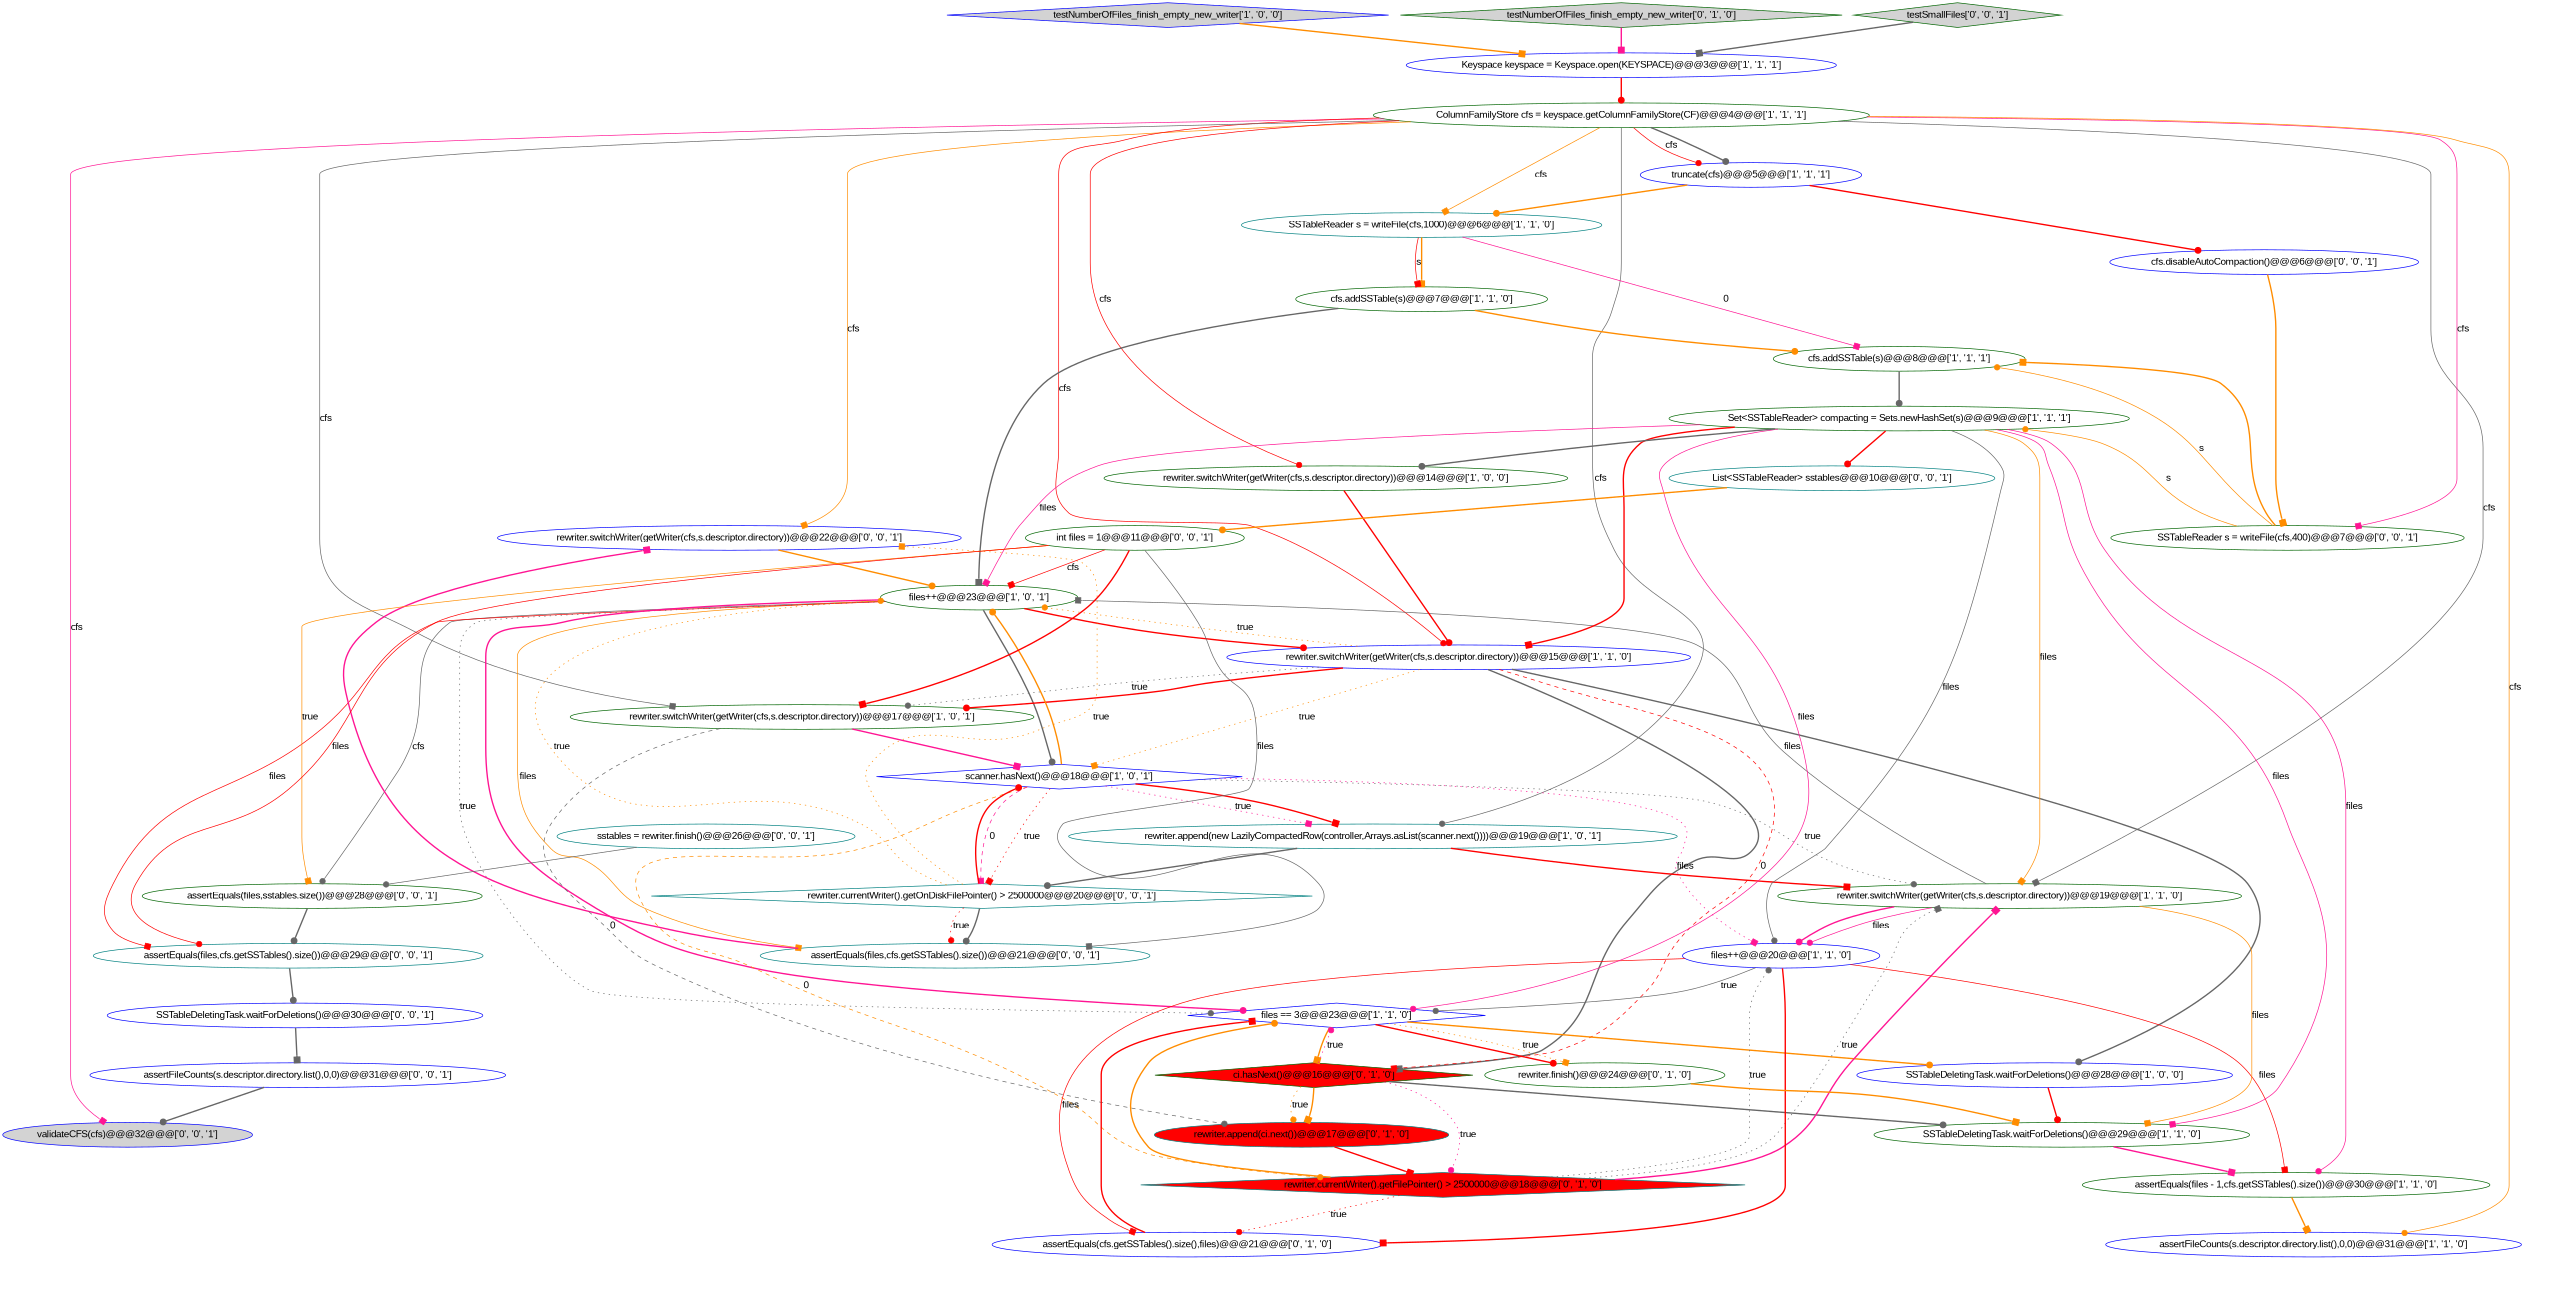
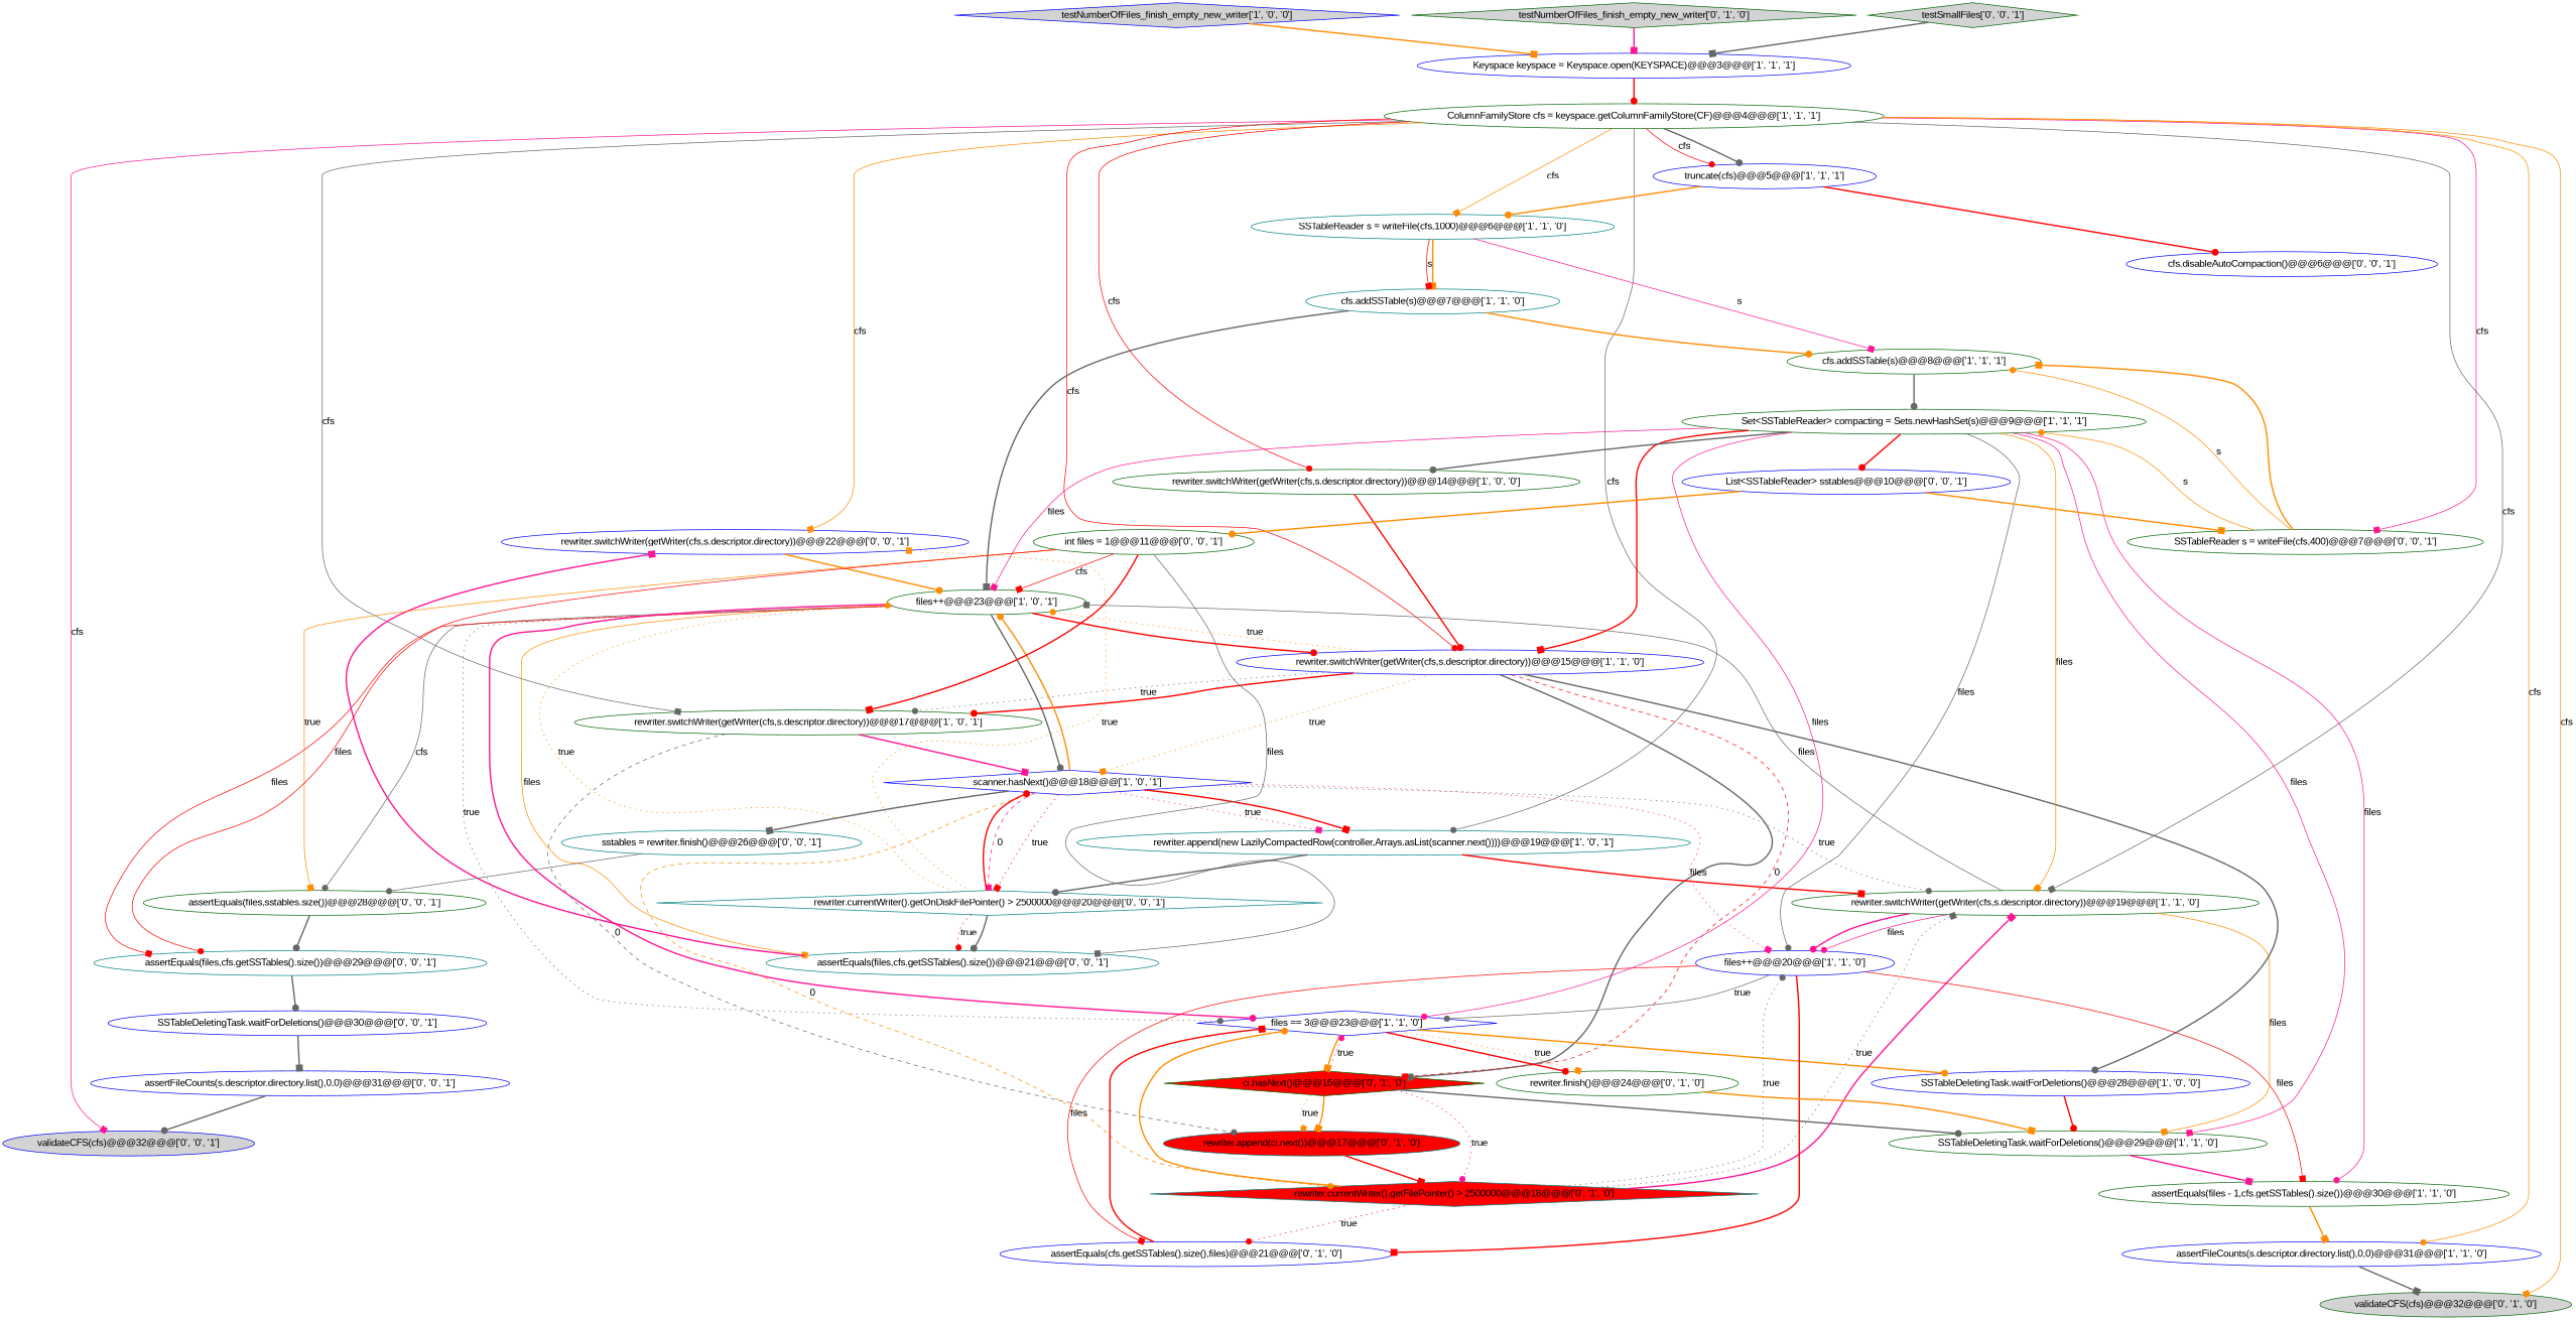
  digraph {
    fontname="Liberation Sans"
    node [color=darkgreen fillcolor=white fontname="Liberation Sans" shape=ellipse style=filled]
    edge [arrowhead=dot color=darkorange fontname="Liberation Sans" style=bold]
    n1 [color=blue fillcolor=lightgray label="testNumberOfFiles_finish_empty_new_writer['1', '0', '0']" shape=diamond]
    n2 [color=blue label="Keyspace keyspace = Keyspace.open(KEYSPACE)@@@3@@@['1', '1', '1']"]
    n3 [label="ColumnFamilyStore cfs = keyspace.getColumnFamilyStore(CF)@@@4@@@['1', '1', '1']"]
    n4 [color=blue fillcolor=lightgray label="validateCFS(cfs)@@@32@@@['0', '0', '1']"]
    n5 [color=blue label="rewriter.switchWriter(getWriter(cfs,s.descriptor.directory))@@@22@@@['0', '0', '1']"]
    n6 [label="files++@@@23@@@['1', '0', '1']"]
    n7 [color=blue label="rewriter.switchWriter(getWriter(cfs,s.descriptor.directory))@@@15@@@['1', '1', '0']"]
    n8 [color=blue label="scanner.hasNext()@@@18@@@['1', '0', '1']" shape=diamond]
    n9 [label="assertEquals(files,sstables.size())@@@28@@@['0', '0', '1']"]
    n10 [color=teal label="assertEquals(files,cfs.getSSTables().size())@@@21@@@['0', '0', '1']"]
    n11 [color=teal label="assertEquals(files,cfs.getSSTables().size())@@@29@@@['0', '0', '1']"]
    n12 [color=blue label="files == 3@@@23@@@['1', '1', '0']" shape=diamond]
    n13 [label="rewriter.switchWriter(getWriter(cfs,s.descriptor.directory))@@@17@@@['1', '0', '1']"]
    n14 [fillcolor=red label="ci.hasNext()@@@16@@@['0', '1', '0']" shape=diamond]
    n15 [color=blue label="SSTableDeletingTask.waitForDeletions()@@@28@@@['1', '0', '0']"]
    n16 [color=teal fillcolor=red label="rewriter.append(ci.next())@@@17@@@['0', '1', '0']"]
    n17 [label="SSTableDeletingTask.waitForDeletions()@@@29@@@['1', '1', '0']"]
    n18 [color=teal fillcolor=red label="rewriter.currentWriter().getFilePointer() > 2500000@@@18@@@['0', '1', '0']" shape=diamond]
    n19 [color=teal label="sstables = rewriter.finish()@@@26@@@['0', '0', '1']"]
    n20 [color=teal label="rewriter.currentWriter().getOnDiskFilePointer() > 2500000@@@20@@@['0', '0', '1']" shape=diamond]
    n21 [color=blue label="files++@@@20@@@['1', '1', '0']"]
    n22 [label="rewriter.switchWriter(getWriter(cfs,s.descriptor.directory))@@@19@@@['1', '1', '0']"]
    n23 [color=teal label="rewriter.append(new LazilyCompactedRow(controller,Arrays.asList(scanner.next())))@@@19@@@['1', '0', '1']"]
    n24 [color=blue label="truncate(cfs)@@@5@@@['1', '1', '1']"]
    n25 [color=teal label="SSTableReader s = writeFile(cfs,1000)@@@6@@@['1', '1', '0']"]
    n26 [color=blue label="cfs.disableAutoCompaction()@@@6@@@['0', '0', '1']"]
    n27 [label="cfs.addSSTable(s)@@@8@@@['1', '1', '1']"]
-   n28 [label="cfs.addSSTable(s)@@@7@@@['1', '1', '0']"]
+   n28 [color=teal label="cfs.addSSTable(s)@@@7@@@['1', '1', '0']"]
    n29 [label="SSTableReader s = writeFile(cfs,400)@@@7@@@['0', '0', '1']"]
    n30 [color=blue label="SSTableDeletingTask.waitForDeletions()@@@30@@@['0', '0', '1']"]
    n31 [label="rewriter.finish()@@@24@@@['0', '1', '0']"]
    n32 [color=blue label="assertFileCounts(s.descriptor.directory.list(),0,0)@@@31@@@['0', '0', '1']"]
    n33 [label="assertEquals(files - 1,cfs.getSSTables().size())@@@30@@@['1', '1', '0']"]
    n34 [color=blue label="assertEquals(cfs.getSSTables().size(),files)@@@21@@@['0', '1', '0']"]
    n35 [color=blue label="assertFileCounts(s.descriptor.directory.list(),0,0)@@@31@@@['1', '1', '0']"]
    n36 [label="Set<SSTableReader> compacting = Sets.newHashSet(s)@@@9@@@['1', '1', '1']"]
    n37 [label="rewriter.switchWriter(getWriter(cfs,s.descriptor.directory))@@@14@@@['1', '0', '0']"]
-   n38 [color=teal label="List<SSTableReader> sstables@@@10@@@['0', '0', '1']"]
+   n38 [color=blue label="List<SSTableReader> sstables@@@10@@@['0', '0', '1']"]
    n39 [label="int files = 1@@@11@@@['0', '0', '1']"]
    n40 [fillcolor=lightgray label="testNumberOfFiles_finish_empty_new_writer['0', '1', '0']" shape=diamond]
+   n41 [fillcolor=lightgray label="validateCFS(cfs)@@@32@@@['0', '1', '0']"]
    n42 [fillcolor=lightgray label="testSmallFiles['0', '0', '1']" shape=diamond]
    n1 -> n2 [arrowhead=box]
    n2 -> n3 [color=red]
    n3 -> n4 [arrowhead=box color=deeppink label=cfs style=solid]
    n3 -> n5 [arrowhead=box label=cfs style=solid]
    n3 -> n7 [color=red label=cfs style=solid]
    n3 -> n13 [arrowhead=box color=gray40 label=cfs style=solid]
    n3 -> n22 [arrowhead=box color=gray40 label=cfs style=solid]
    n3 -> n23 [color=gray40 label=cfs style=solid]
    n3 -> n24 [color=gray40]
    n3 -> n24 [color=red label=cfs style=solid]
    n3 -> n25 [arrowhead=box label=cfs style=solid]
    n3 -> n29 [arrowhead=box color=deeppink label=cfs style=solid]
    n3 -> n35 [label=cfs style=solid]
    n3 -> n37 [color=red label=cfs style=solid]
+   n3 -> n41 [arrowhead=box label=cfs style=solid]
    n5 -> n6
    n6 -> n7 [color=red]
    n6 -> n8 [color=gray40]
    n6 -> n9 [color=gray40 label=cfs style=solid]
    n6 -> n10 [arrowhead=box label=files style=solid]
    n6 -> n11 [arrowhead=box color=red label=files style=solid]
    n6 -> n12 [color=gray40 label=true style=dotted]
    n6 -> n12 [color=deeppink]
    n7 -> n6 [label=true style=dotted]
    n7 -> n8 [arrowhead=box label=true style=dotted]
    n7 -> n13 [color=red]
    n7 -> n13 [color=gray40 label=true style=dotted]
    n7 -> n14 [arrowhead=box color=gray40]
    n7 -> n14 [arrowhead=box color=red label=0 style=dashed]
    n7 -> n15 [color=gray40]
    n8 -> n6
    n8 -> n18 [label=0 style=dashed]
+   n8 -> n19 [arrowhead=box color=gray40]
    n8 -> n20 [arrowhead=box color=deeppink label=0 style=dashed]
    n8 -> n20 [arrowhead=box color=red label=true style=dotted]
    n8 -> n21 [arrowhead=box color=deeppink label=files style=dotted]
    n8 -> n22 [color=gray40 label=true style=dotted]
    n8 -> n23 [arrowhead=box color=deeppink label=true style=dotted]
    n8 -> n23 [arrowhead=box color=red]
    n9 -> n11 [color=gray40]
    n10 -> n5 [arrowhead=box color=deeppink]
    n11 -> n30 [color=gray40]
    n12 -> n14 [arrowhead=box]
    n12 -> n15
    n12 -> n31 [color=red]
    n12 -> n31 [arrowhead=box label=true style=dotted]
    n13 -> n8 [arrowhead=box color=deeppink]
    n13 -> n16 [color=gray40 label=0 style=dashed]
    n14 -> n12 [color=deeppink label=true style=dotted]
    n14 -> n16 [arrowhead=box]
    n14 -> n16 [label=true style=dotted]
    n14 -> n17 [color=gray40]
    n14 -> n18 [color=deeppink label=true style=dotted]
    n15 -> n17 [color=red]
    n16 -> n18 [arrowhead=box color=red]
    n17 -> n33 [arrowhead=box color=deeppink]
    n18 -> n12
    n18 -> n21 [color=gray40 label=true style=dotted]
    n18 -> n22 [arrowhead=box color=gray40 label=true style=dotted]
    n18 -> n22 [arrowhead=box color=deeppink]
    n18 -> n34 [color=red label=true style=dotted]
    n19 -> n9 [color=gray40 style=solid]
    n20 -> n5 [arrowhead=box label=true style=dotted]
    n20 -> n6 [label=true style=dotted]
    n20 -> n8 [color=red]
    n20 -> n10 [color=gray40]
    n20 -> n10 [color=red label=true style=dotted]
    n21 -> n12 [color=gray40 label=true style=solid]
    n21 -> n33 [arrowhead=box color=red label=files style=solid]
    n21 -> n34 [arrowhead=box color=red]
    n21 -> n34 [arrowhead=box color=red label=files style=solid]
    n22 -> n6 [arrowhead=box color=gray40 label=files style=solid]
    n22 -> n17 [arrowhead=box label=files style=solid]
    n22 -> n21 [color=deeppink]
    n22 -> n21 [color=deeppink label=files style=solid]
    n23 -> n20 [color=gray40]
    n23 -> n22 [arrowhead=box color=red]
    n24 -> n25
    n24 -> n26 [color=red]
-   n25 -> n27 [arrowhead=box color=deeppink label=0 style=solid]
+   n25 -> n27 [arrowhead=box color=deeppink label=s style=solid]
    n25 -> n28 [arrowhead=box]
    n25 -> n28 [arrowhead=box color=red label=s style=solid]
-   n26 -> n29 [arrowhead=box]
+   n38 -> n29 [arrowhead=box]
    n27 -> n36 [color=gray40]
    n28 -> n6 [arrowhead=box color=gray40]
    n28 -> n27
    n29 -> n27 [arrowhead=box]
    n29 -> n27 [label=s style=solid]
    n29 -> n36 [label=s style=solid]
    n30 -> n32 [arrowhead=box color=gray40]
    n31 -> n17 [arrowhead=box]
    n32 -> n4 [color=gray40]
    n33 -> n35 [arrowhead=box]
    n34 -> n12 [arrowhead=box color=red]
+   n35 -> n41 [arrowhead=box color=gray40]
    n36 -> n6 [arrowhead=box color=deeppink label=files style=solid]
    n36 -> n7 [arrowhead=box color=red]
    n36 -> n12 [color=deeppink label=files style=solid]
    n36 -> n17 [arrowhead=box color=deeppink label=files style=solid]
    n36 -> n21 [color=gray40 label=files style=solid]
    n36 -> n22 [arrowhead=box label=files style=solid]
    n36 -> n33 [color=deeppink label=files style=solid]
    n36 -> n37 [color=gray40]
    n36 -> n38 [color=red]
    n37 -> n7 [color=red]
    n38 -> n39
    n39 -> n6 [arrowhead=box color=red label=cfs style=solid]
    n39 -> n9 [arrowhead=box label=true style=solid]
    n39 -> n10 [arrowhead=box color=gray40 label=files style=solid]
    n39 -> n11 [color=red label=files style=solid]
    n39 -> n13 [arrowhead=box color=red]
    n40 -> n2 [arrowhead=box color=deeppink]
    n42 -> n2 [arrowhead=box color=gray40]
  }
